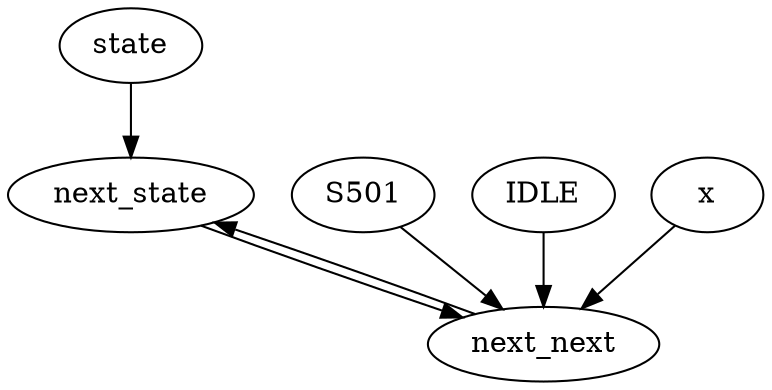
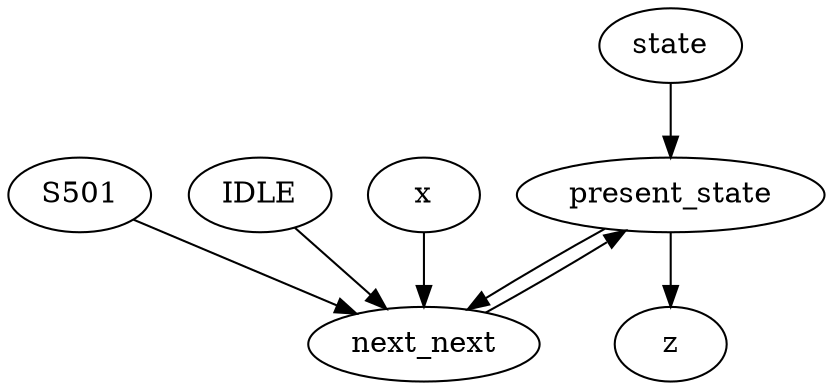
  strict digraph {
    edge [weight=1.0]
    n1 [label=state]
-   present_state [label=next_state]
+   present_state
    n3 [label=next_next]
+   z
    n5 [label=S501]
    IDLE
    x
    n1 -> present_state [weight=2.0]
    present_state -> n3 [weight=5.0]
+   present_state -> z
    n3 -> present_state
    n5 -> n3
    IDLE -> n3 [weight=4.0]
    x -> n3 [weight=5.0]
  }
